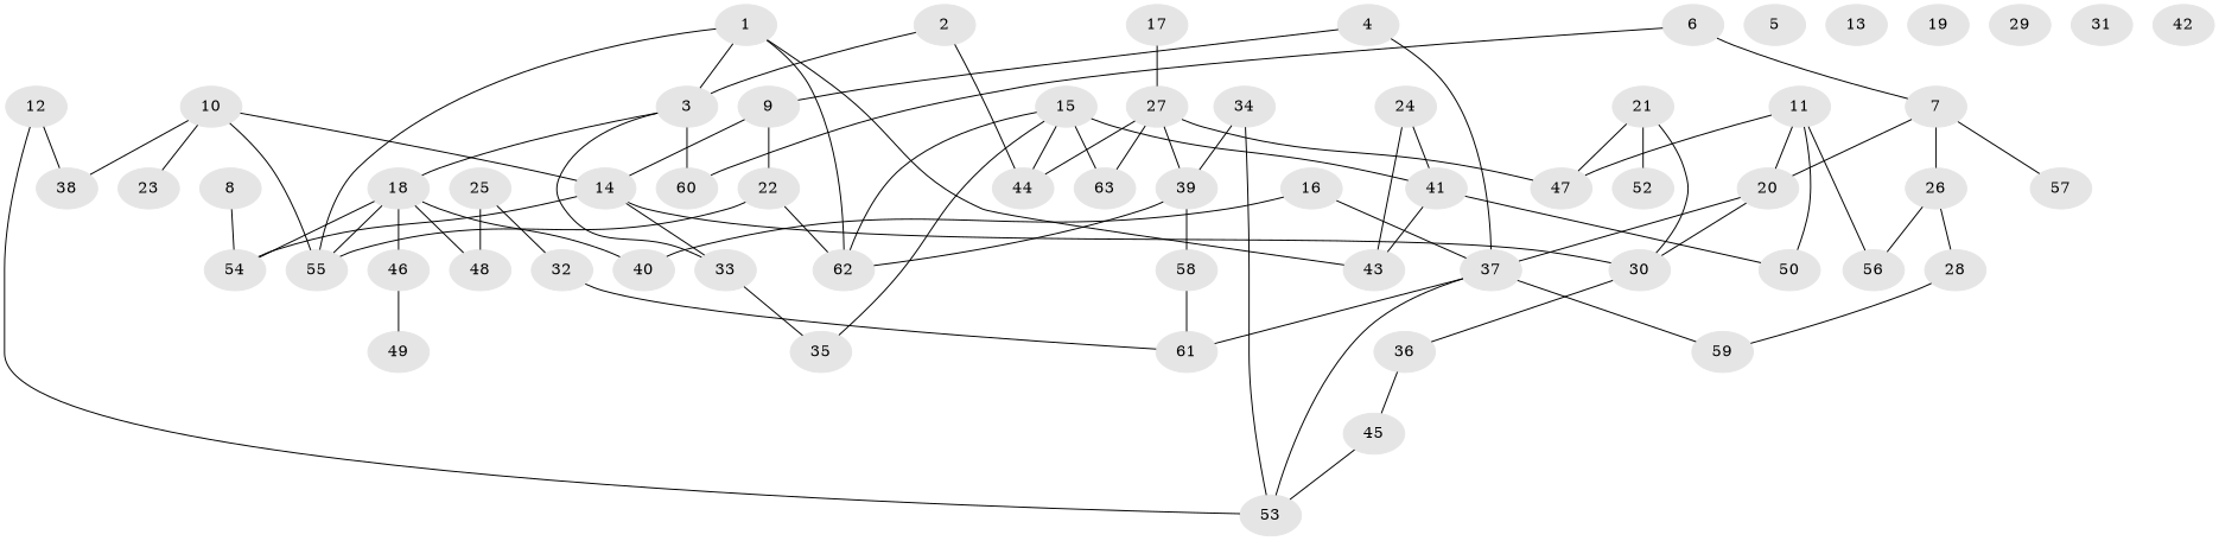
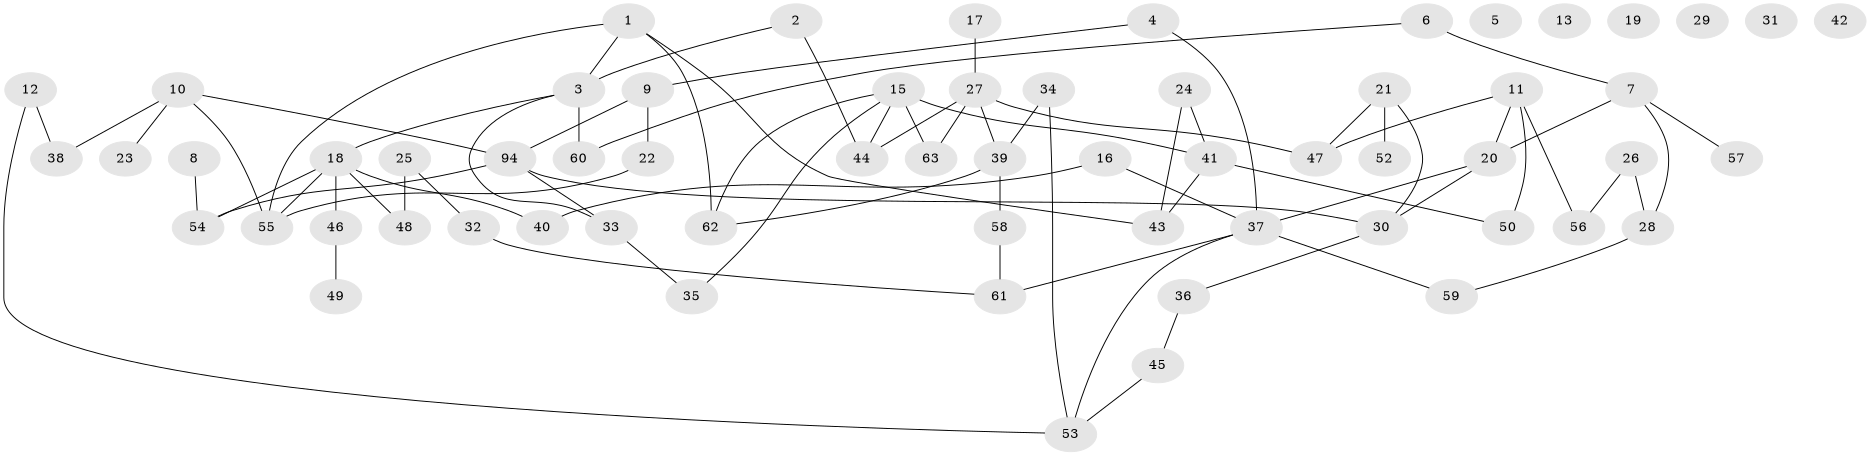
  graph {
    node [color=gray90 style=filled]
    1
    3
    43
    55
    62
    18
    33
    60
    2
    44
    54
    40
    46
    48
    35
    4
    9
    37
-   14
+   14 [label=94]
    22
    53
    59
    61
    5
    6
    7
    20
    26
    57
    30
    56
    28
    8
    10
    23
    38
    11
    47
    50
    12
    13
    36
    15
    41
    63
    16
    17
    27
    39
    49
    19
    21
    52
    24
    25
    32
    58
    29
    45
    31
    34
    42
    1 -- 3
    1 -- 43
    1 -- 55
    1 -- 62
    3 -- 18
    3 -- 33
    3 -- 60
    18 -- 55
    18 -- 54
    18 -- 40
    18 -- 46
    18 -- 48
    33 -- 35
    2 -- 3
    2 -- 44
    46 -- 49
    4 -- 9
    4 -- 37
    9 -- 14
    9 -- 22
    37 -- 53
    37 -- 59
    37 -- 61
    14 -- 33
    14 -- 54
    14 -- 30
    22 -- 55
-   22 -- 62
    6 -- 60
    6 -- 7
    7 -- 20
-   7 -- 26
+   7 -- 28
    7 -- 57
    20 -- 37
    20 -- 30
    26 -- 56
    26 -- 28
    30 -- 36
    28 -- 59
    8 -- 54
    10 -- 55
    10 -- 14
    10 -- 23
    10 -- 38
    11 -- 20
    11 -- 56
    11 -- 47
    11 -- 50
    12 -- 53
    12 -- 38
    36 -- 45
    15 -- 62
    15 -- 44
    15 -- 35
    15 -- 41
    15 -- 63
    41 -- 43
    41 -- 50
    16 -- 40
    16 -- 37
    17 -- 27
    27 -- 44
    27 -- 47
    27 -- 63
    27 -- 39
    39 -- 62
    39 -- 58
    21 -- 30
    21 -- 47
    21 -- 52
    24 -- 43
    24 -- 41
    25 -- 48
    25 -- 32
    32 -- 61
    58 -- 61
    45 -- 53
    34 -- 53
    34 -- 39
  }
